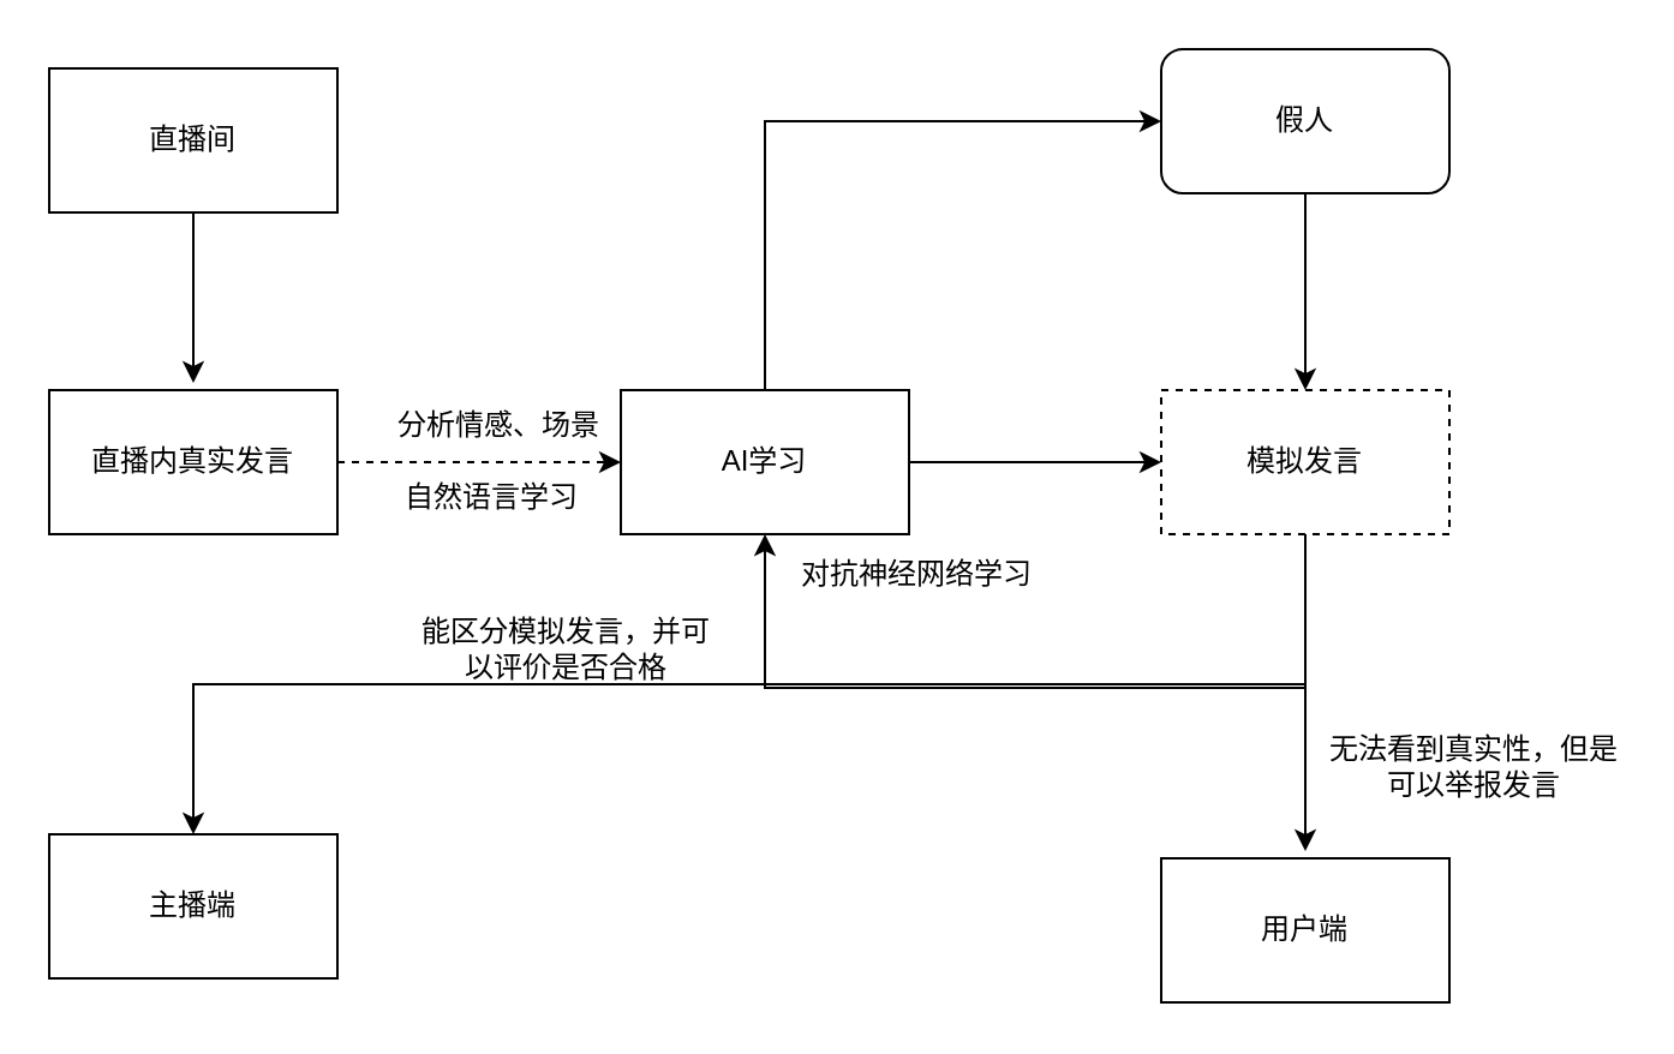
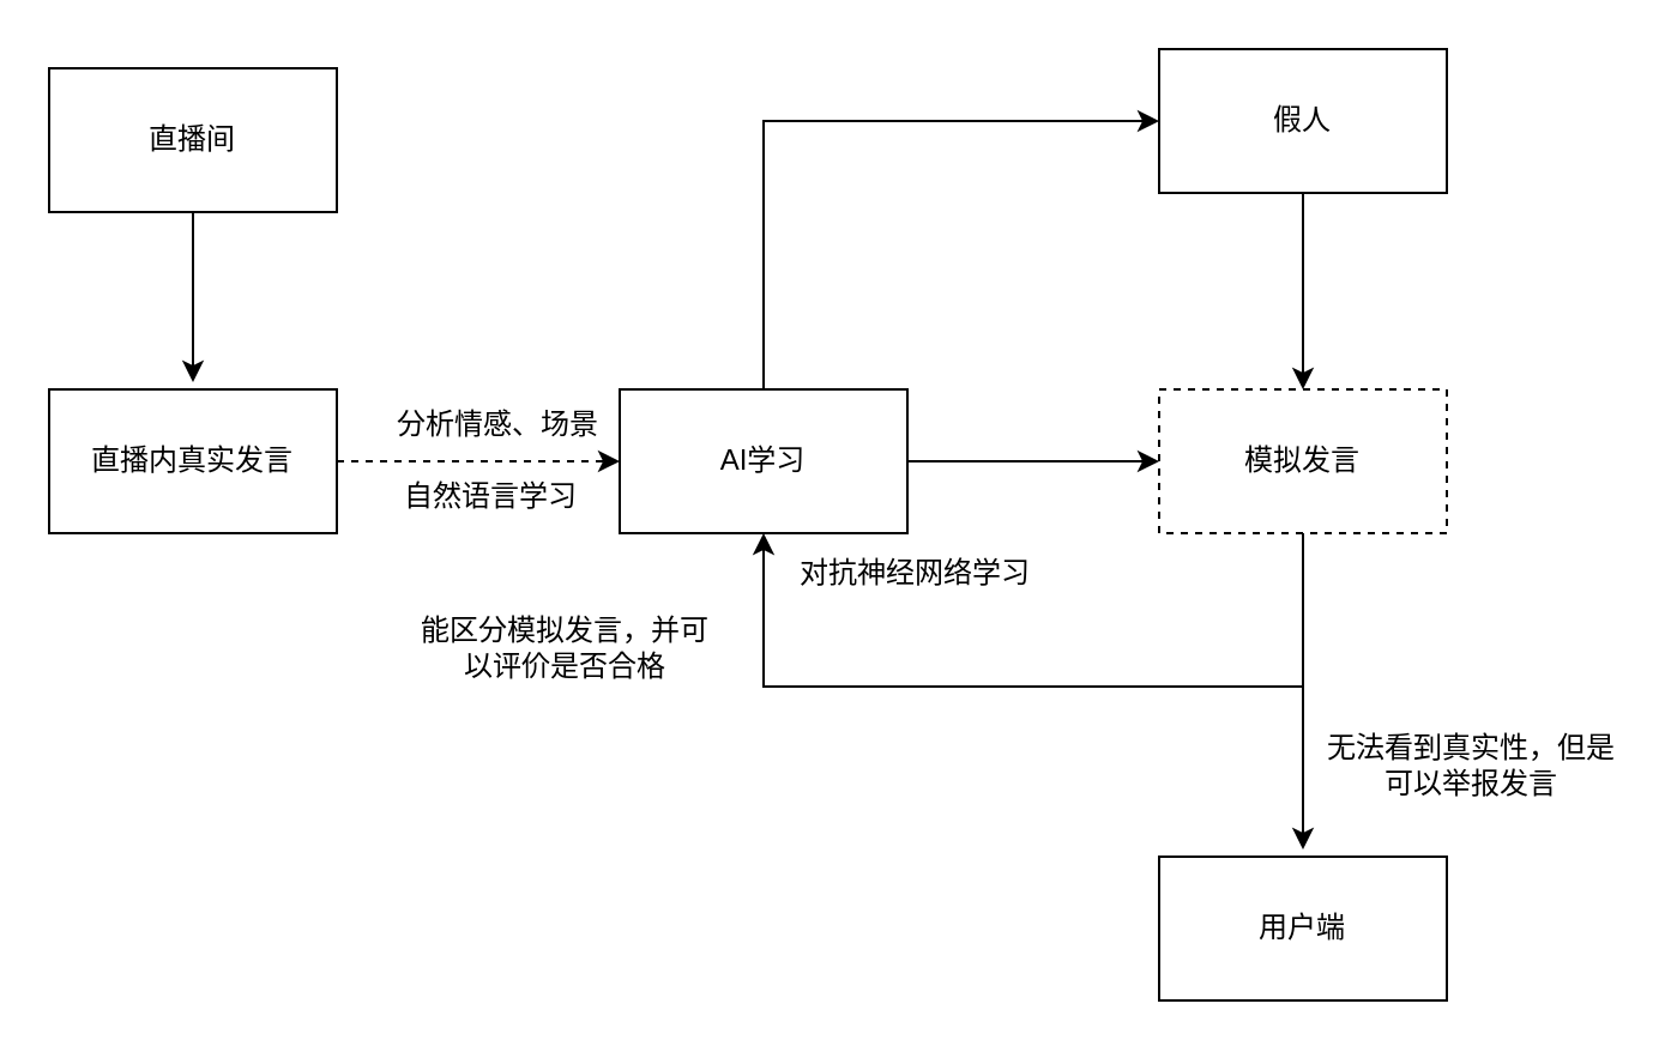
  <mxCell id="0" />
  <mxCell id="1" parent="0" />
  <mxCell id="2" style="edgeStyle=orthogonalEdgeStyle;rounded=0;orthogonalLoop=1;jettySize=auto;html=1;exitX=0.5;exitY=1;exitDx=0;exitDy=0;" edge="1" parent="1" source="3"><mxGeometry relative="1" as="geometry"><mxPoint x="80" y="159" as="targetPoint" /></mxGeometry></mxCell>
  <mxCell id="3" value="直播间" style="rounded=0;whiteSpace=wrap;html=1;" vertex="1" parent="1"><mxGeometry x="20" y="28" width="120" height="60" as="geometry" /></mxCell>
  <mxCell id="4" style="edgeStyle=orthogonalEdgeStyle;rounded=0;orthogonalLoop=1;jettySize=auto;html=1;exitX=0.5;exitY=1;exitDx=0;exitDy=0;" edge="1" parent="1" source="5" target="14"><mxGeometry relative="1" as="geometry" /></mxCell>
- <mxCell id="5" value="假人" style="whiteSpace=wrap;html=1;rounded=1;" vertex="1" parent="1"><mxGeometry x="483" y="20" width="120" height="60" as="geometry" /></mxCell>
+ <mxCell id="5" value="假人" style="rounded=0;whiteSpace=wrap;html=1;" vertex="1" parent="1"><mxGeometry x="483" y="20" width="120" height="60" as="geometry" /></mxCell>
  <mxCell id="6" style="edgeStyle=orthogonalEdgeStyle;rounded=0;orthogonalLoop=1;jettySize=auto;html=1;exitX=1;exitY=0.5;exitDx=0;exitDy=0;entryX=0;entryY=0.5;entryDx=0;entryDy=0;dashed=1;" edge="1" parent="1" source="7" target="10"><mxGeometry relative="1" as="geometry" /></mxCell>
  <mxCell id="7" value="直播内真实发言" style="rounded=0;whiteSpace=wrap;html=1;" vertex="1" parent="1"><mxGeometry x="20" y="162" width="120" height="60" as="geometry" /></mxCell>
  <mxCell id="8" style="edgeStyle=orthogonalEdgeStyle;rounded=0;orthogonalLoop=1;jettySize=auto;html=1;exitX=1;exitY=0.5;exitDx=0;exitDy=0;" edge="1" parent="1" source="10" target="14"><mxGeometry relative="1" as="geometry" /></mxCell>
  <mxCell id="9" style="edgeStyle=orthogonalEdgeStyle;rounded=0;orthogonalLoop=1;jettySize=auto;html=1;exitX=0.5;exitY=0;exitDx=0;exitDy=0;entryX=0;entryY=0.5;entryDx=0;entryDy=0;" edge="1" parent="1" source="10" target="5"><mxGeometry relative="1" as="geometry" /></mxCell>
  <mxCell id="10" value="AI学习" style="rounded=0;whiteSpace=wrap;html=1;" vertex="1" parent="1"><mxGeometry x="258" y="162" width="120" height="60" as="geometry" /></mxCell>
- <mxCell id="11" style="edgeStyle=orthogonalEdgeStyle;rounded=0;orthogonalLoop=1;jettySize=auto;html=1;exitX=0.5;exitY=1;exitDx=0;exitDy=0;" edge="1" parent="1" source="14" target="16"><mxGeometry relative="1" as="geometry" /></mxCell>
  <mxCell id="12" style="edgeStyle=orthogonalEdgeStyle;rounded=0;orthogonalLoop=1;jettySize=auto;html=1;exitX=0.5;exitY=1;exitDx=0;exitDy=0;" edge="1" parent="1" source="14"><mxGeometry relative="1" as="geometry"><mxPoint x="543" y="354" as="targetPoint" /></mxGeometry></mxCell>
  <mxCell id="13" style="edgeStyle=orthogonalEdgeStyle;rounded=0;orthogonalLoop=1;jettySize=auto;html=1;exitX=0.5;exitY=1;exitDx=0;exitDy=0;entryX=0.5;entryY=1;entryDx=0;entryDy=0;" edge="1" parent="1" source="14" target="10"><mxGeometry relative="1" as="geometry"><Array as="points"><mxPoint x="543" y="286" /><mxPoint x="318" y="286" /></Array></mxGeometry></mxCell>
  <mxCell id="14" value="模拟发言" style="rounded=0;whiteSpace=wrap;html=1;dashed=1;" vertex="1" parent="1"><mxGeometry x="483" y="162" width="120" height="60" as="geometry" /></mxCell>
  <mxCell id="15" value="分析情感、场景" style="text;html=1;strokeColor=none;fillColor=none;align=center;verticalAlign=middle;whiteSpace=wrap;rounded=0;" vertex="1" parent="1"><mxGeometry x="146" y="167" width="123" height="20" as="geometry" /></mxCell>
- <mxCell id="16" value="主播端" style="rounded=0;whiteSpace=wrap;html=1;" vertex="1" parent="1"><mxGeometry x="20" y="347" width="120" height="60" as="geometry" /></mxCell>
  <mxCell id="17" value="能区分模拟发言，并可以评价是否合格" style="text;html=1;strokeColor=none;fillColor=none;align=center;verticalAlign=middle;whiteSpace=wrap;rounded=0;" vertex="1" parent="1"><mxGeometry x="174" y="260" width="123" height="20" as="geometry" /></mxCell>
  <mxCell id="18" value="用户端" style="rounded=0;whiteSpace=wrap;html=1;" vertex="1" parent="1"><mxGeometry x="483" y="357" width="120" height="60" as="geometry" /></mxCell>
  <mxCell id="19" value="无法看到真实性，但是可以举报发言" style="text;html=1;strokeColor=none;fillColor=none;align=center;verticalAlign=middle;whiteSpace=wrap;rounded=0;" vertex="1" parent="1"><mxGeometry x="552" y="309" width="123" height="20" as="geometry" /></mxCell>
  <mxCell id="20" value="对抗神经网络学习" style="text;html=1;strokeColor=none;fillColor=none;align=center;verticalAlign=middle;whiteSpace=wrap;rounded=0;" vertex="1" parent="1"><mxGeometry x="320" y="229" width="123" height="20" as="geometry" /></mxCell>
  <mxCell id="21" value="自然语言学习" style="text;html=1;strokeColor=none;fillColor=none;align=center;verticalAlign=middle;whiteSpace=wrap;rounded=0;" vertex="1" parent="1"><mxGeometry x="143" y="197" width="123" height="20" as="geometry" /></mxCell>
